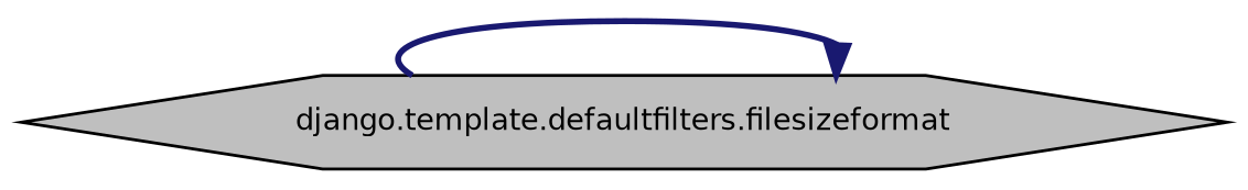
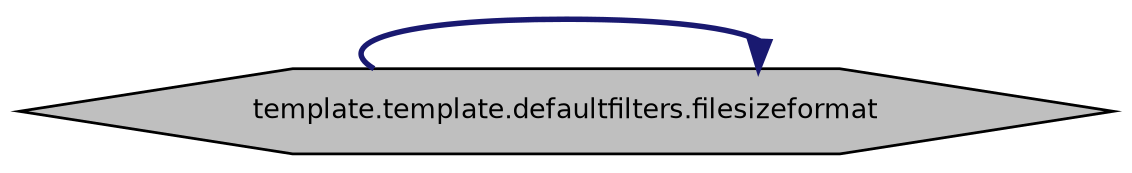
  digraph {
    rankdir=LR
    fontname="DejaVu Sans"
-   n1 [color=black fillcolor=grey75 fontcolor=black fontname="DejaVu Sans" fontsize=10 height=0.2 label="django.template.defaultfilters.filesizeformat" shape=hexagon style=filled width=0.4]
+   n1 [color=black fillcolor=grey75 fontcolor=black fontname="DejaVu Sans" fontsize=10 height=0.2 label="template.template.defaultfilters.filesizeformat" shape=hexagon style=filled width=0.4]
    n1 -> n1 [color=midnightblue fontname="DejaVu Sans" fontsize=10 labelfontname=Helvetica labelfontsize=10 style=bold arrowhead=normal]
  }
